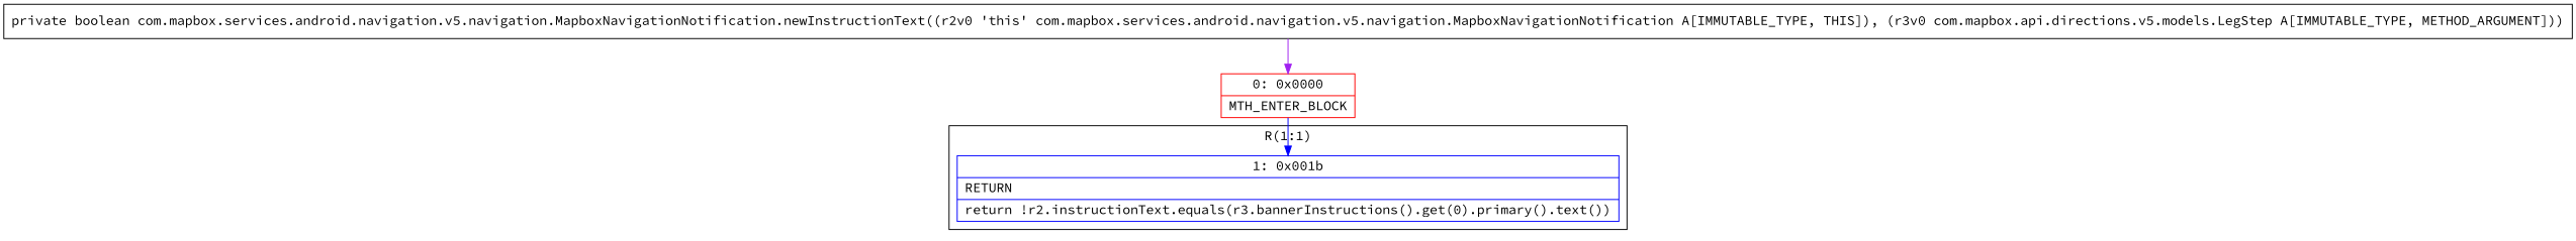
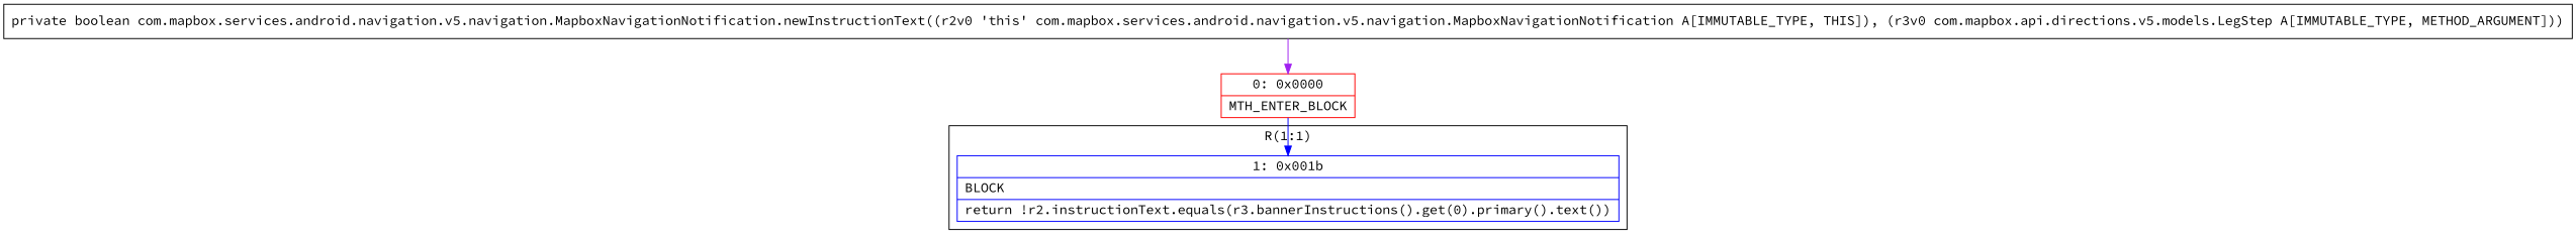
  digraph {
    fontname="Source Code Pro"
    node [shape=record fontname="Source Code Pro"]
    edge [fontname="Source Code Pro"]
-   n1 [color=blue label="{1\:\ 0x001b|RETURN\l|return !r2.instructionText.equals(r3.bannerInstructions().get(0).primary().text())\l}"]
+   n1 [color=blue label="{1\:\ 0x001b|BLOCK\l|return !r2.instructionText.equals(r3.bannerInstructions().get(0).primary().text())\l}"]
    n2 [color=red label="{0\:\ 0x0000|MTH_ENTER_BLOCK\l}"]
    n3 [label="{private boolean com.mapbox.services.android.navigation.v5.navigation.MapboxNavigationNotification.newInstructionText((r2v0 'this' com.mapbox.services.android.navigation.v5.navigation.MapboxNavigationNotification A[IMMUTABLE_TYPE, THIS]), (r3v0 com.mapbox.api.directions.v5.models.LegStep A[IMMUTABLE_TYPE, METHOD_ARGUMENT])) }"]
    subgraph cluster_1 {
      label="R(1:1)"
      n1
    }
    n2 -> n1 [color=blue]
    n3 -> n2 [color=purple]
  }
